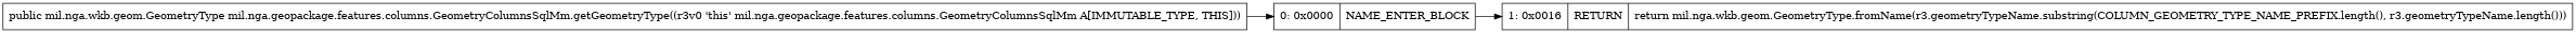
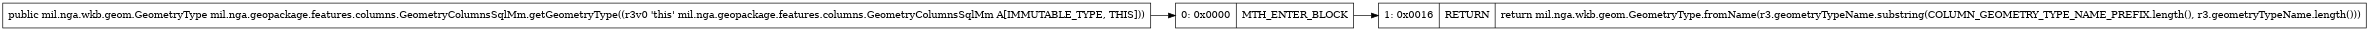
  digraph {
    rankdir=LR
    node [shape=record]
-   n1 [label="{0\:\ 0x0000|NAME_ENTER_BLOCK\l}"]
+   n1 [label="{0\:\ 0x0000|MTH_ENTER_BLOCK\l}"]
    n2 [label="{1\:\ 0x0016|RETURN\l|return mil.nga.wkb.geom.GeometryType.fromName(r3.geometryTypeName.substring(COLUMN_GEOMETRY_TYPE_NAME_PREFIX.length(), r3.geometryTypeName.length()))\l}"]
    n3 [label="{public mil.nga.wkb.geom.GeometryType mil.nga.geopackage.features.columns.GeometryColumnsSqlMm.getGeometryType((r3v0 'this' mil.nga.geopackage.features.columns.GeometryColumnsSqlMm A[IMMUTABLE_TYPE, THIS])) }"]
    n1 -> n2
    n3 -> n1
  }
